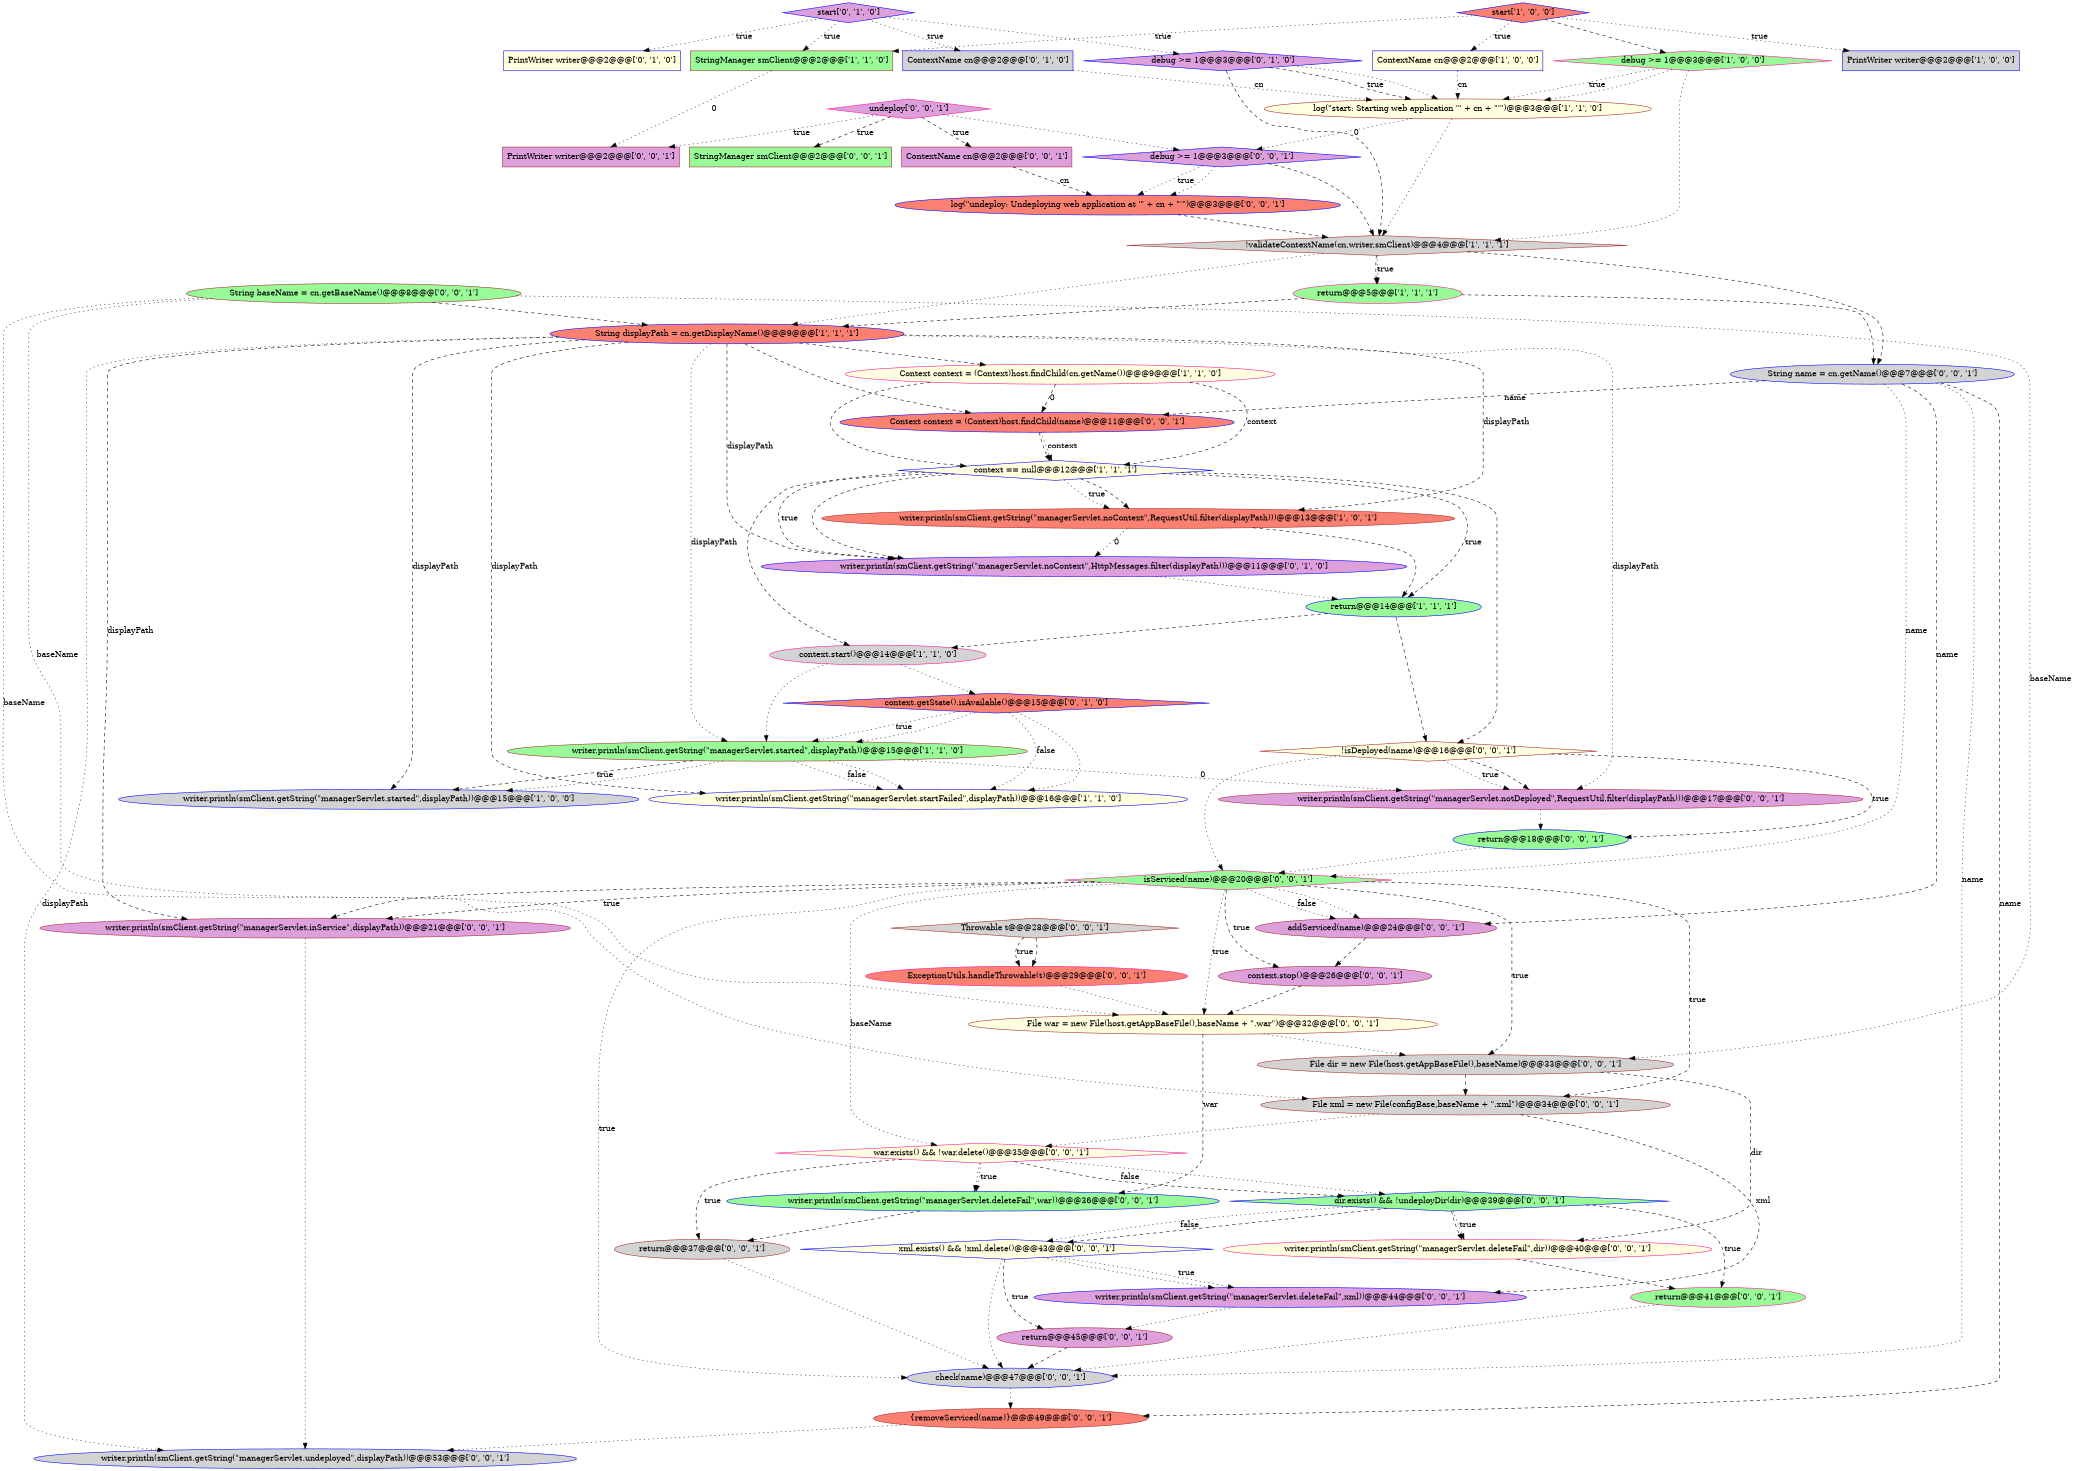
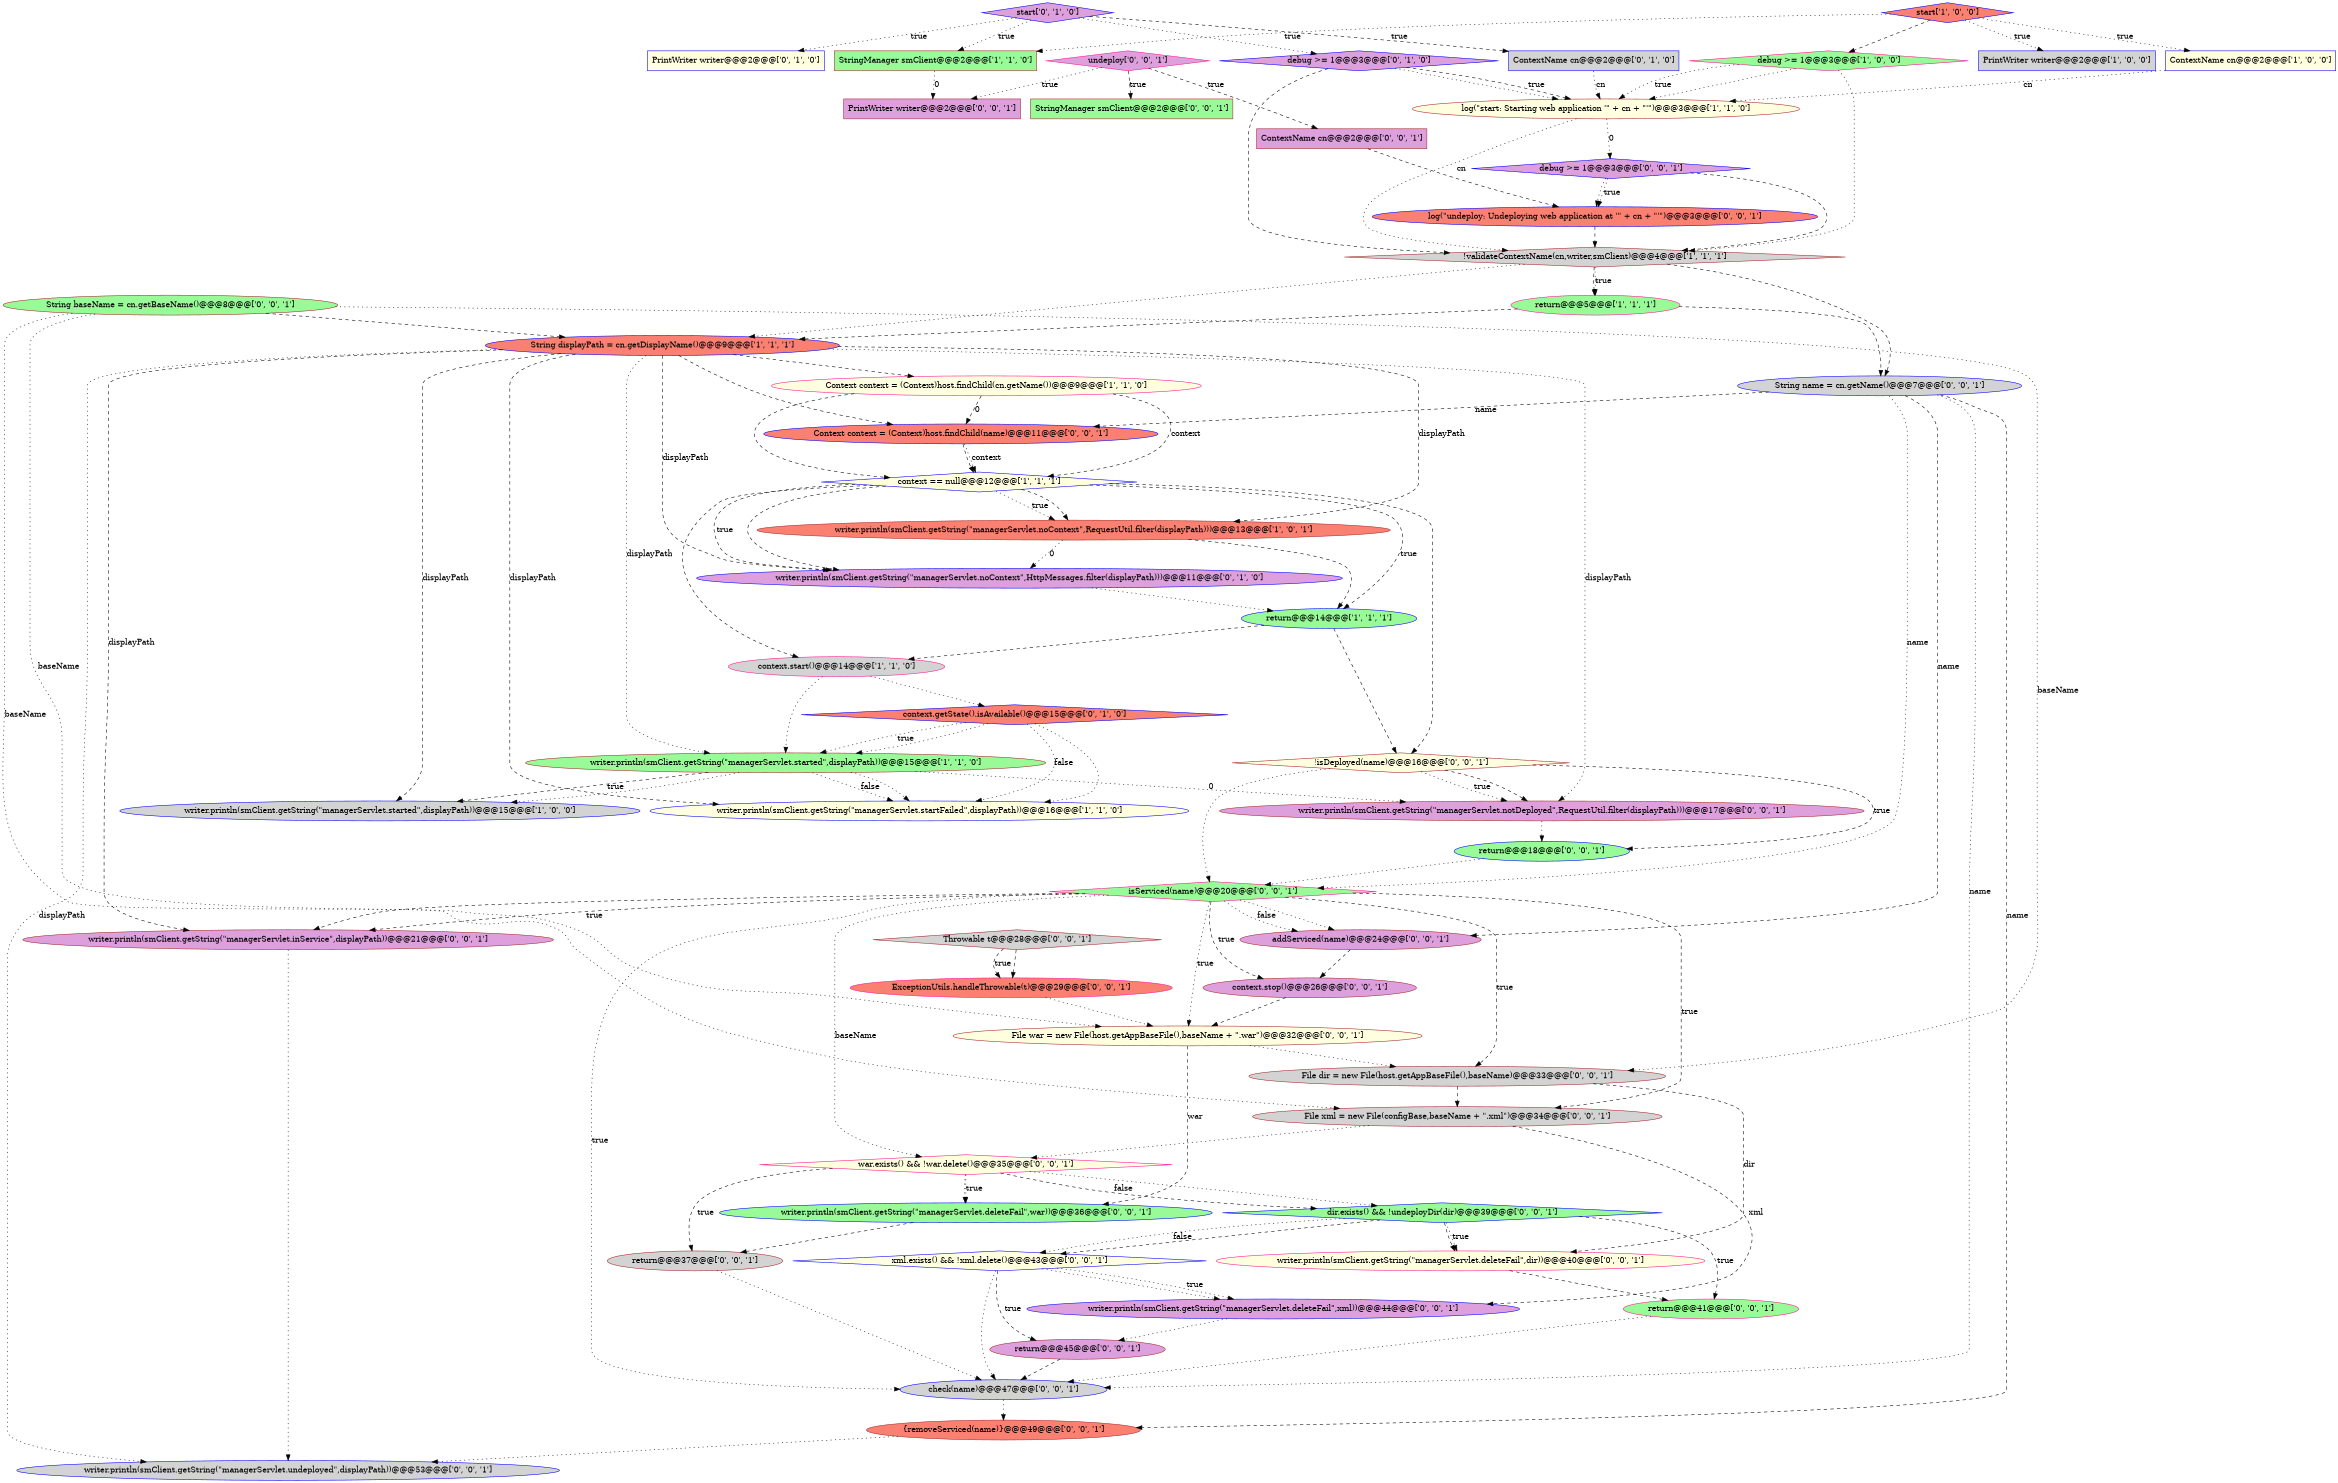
  digraph {
    fontname="DejaVu Serif"
    node [color=blue fillcolor=plum fontname="DejaVu Serif" shape=ellipse style=filled]
    edge [fontname="DejaVu Serif" style=dotted]
    n1 [fillcolor=salmon label="Context context = (Context)host.findChild(name)@@@11@@@['0', '0', '1']"]
    n2 [fillcolor=lightyellow label="context == null@@@12@@@['1', '1', '1']" shape=diamond]
    n3 [color=brown fillcolor=salmon label="writer.println(smClient.getString(\"managerServlet.noContext\",RequestUtil.filter(displayPath)))@@@13@@@['1', '0', '1']"]
    n4 [label="writer.println(smClient.getString(\"managerServlet.noContext\",HttpMessages.filter(displayPath)))@@@11@@@['0', '1', '0']"]
    n5 [color=deeppink fillcolor=lightgrey label="context.start()@@@14@@@['1', '1', '0']"]
    n6 [fillcolor=palegreen label="return@@@14@@@['1', '1', '1']"]
    n7 [color=brown fillcolor=lightyellow label="!isDeployed(name)@@@16@@@['0', '0', '1']" shape=diamond]
    n8 [color=brown label="context.stop()@@@26@@@['0', '0', '1']"]
    n9 [color=brown fillcolor=lightyellow label="File war = new File(host.getAppBaseFile(),baseName + \".war\")@@@32@@@['0', '0', '1']"]
    n10 [fillcolor=palegreen label="writer.println(smClient.getString(\"managerServlet.deleteFail\",war))@@@36@@@['0', '0', '1']"]
    n11 [color=brown fillcolor=lightgrey label="File dir = new File(host.getAppBaseFile(),baseName)@@@33@@@['0', '0', '1']"]
    n12 [fillcolor=salmon label="String displayPath = cn.getDisplayName()@@@9@@@['1', '1', '1']"]
    n13 [color=deeppink fillcolor=lightyellow label="Context context = (Context)host.findChild(cn.getName())@@@9@@@['1', '1', '0']"]
    n14 [color=brown label="writer.println(smClient.getString(\"managerServlet.inService\",displayPath))@@@21@@@['0', '0', '1']"]
    n15 [color=brown fillcolor=palegreen label="writer.println(smClient.getString(\"managerServlet.started\",displayPath))@@@15@@@['1', '1', '0']"]
    n16 [fillcolor=lightgrey label="writer.println(smClient.getString(\"managerServlet.undeployed\",displayPath))@@@53@@@['0', '0', '1']"]
    n17 [fillcolor=lightyellow label="writer.println(smClient.getString(\"managerServlet.startFailed\",displayPath))@@@16@@@['1', '1', '0']"]
    n18 [color=brown label="writer.println(smClient.getString(\"managerServlet.notDeployed\",RequestUtil.filter(displayPath)))@@@17@@@['0', '0', '1']"]
    n19 [fillcolor=lightgrey label="writer.println(smClient.getString(\"managerServlet.started\",displayPath))@@@15@@@['1', '0', '0']"]
    n20 [fillcolor=palegreen label="return@@@18@@@['0', '0', '1']"]
    n21 [color=brown fillcolor=lightyellow label="log(\"start: Starting web application '\" + cn + \"'\")@@@3@@@['1', '1', '0']"]
    n22 [label="debug >= 1@@@3@@@['0', '0', '1']" shape=diamond]
    n23 [color=brown fillcolor=lightgrey label="!validateContextName(cn,writer,smClient)@@@4@@@['1', '1', '1']" shape=diamond]
    n24 [fillcolor=salmon label="log(\"undeploy: Undeploying web application at '\" + cn + \"'\")@@@3@@@['0', '0', '1']"]
    n25 [color=deeppink fillcolor=palegreen label="return@@@5@@@['1', '1', '1']"]
    n26 [fillcolor=lightgrey label="String name = cn.getName()@@@7@@@['0', '0', '1']"]
    n27 [fillcolor=salmon label="context.getState().isAvailable()@@@15@@@['0', '1', '0']" shape=diamond]
    n28 [color=brown fillcolor=lightgrey label="return@@@37@@@['0', '0', '1']"]
    n29 [fillcolor=lightgrey label="check(name)@@@47@@@['0', '0', '1']"]
    n30 [color=brown fillcolor=salmon label="{removeServiced(name)}@@@49@@@['0', '0', '1']"]
    n31 [color=deeppink fillcolor=lightyellow label="writer.println(smClient.getString(\"managerServlet.deleteFail\",dir))@@@40@@@['0', '0', '1']"]
    n32 [color=brown fillcolor=lightgrey label="File xml = new File(configBase,baseName + \".xml\")@@@34@@@['0', '0', '1']"]
    n33 [color=deeppink fillcolor=palegreen label="isServiced(name)@@@20@@@['0', '0', '1']" shape=diamond]
    n34 [color=deeppink fillcolor=lightyellow label="war.exists() && !war.delete()@@@35@@@['0', '0', '1']" shape=diamond]
    n35 [color=brown label="addServiced(name)@@@24@@@['0', '0', '1']"]
    n36 [color=deeppink fillcolor=palegreen label="return@@@41@@@['0', '0', '1']"]
    n37 [label="start['0', '1', '0']" shape=diamond]
    n38 [color=brown fillcolor=palegreen label="StringManager smClient@@@2@@@['1', '1', '0']" shape=box]
    n39 [fillcolor=lightyellow label="PrintWriter writer@@@2@@@['0', '1', '0']" shape=box]
    n40 [fillcolor=lightgrey label="ContextName cn@@@2@@@['0', '1', '0']" shape=box]
    n41 [label="debug >= 1@@@3@@@['0', '1', '0']" shape=diamond]
    n42 [color=brown label="PrintWriter writer@@@2@@@['0', '0', '1']" shape=box]
    n43 [label="writer.println(smClient.getString(\"managerServlet.deleteFail\",xml))@@@44@@@['0', '0', '1']"]
    n44 [color=brown label="return@@@45@@@['0', '0', '1']"]
    n45 [fillcolor=lightgrey label="PrintWriter writer@@@2@@@['1', '0', '0']" shape=box]
    n46 [color=brown fillcolor=palegreen label="StringManager smClient@@@2@@@['0', '0', '1']" shape=box]
    n47 [color=deeppink label="undeploy['0', '0', '1']" shape=diamond]
    n48 [color=brown label="ContextName cn@@@2@@@['0', '0', '1']" shape=box]
    n49 [color=brown fillcolor=palegreen label="String baseName = cn.getBaseName()@@@8@@@['0', '0', '1']"]
    n50 [fillcolor=palegreen label="dir.exists() && !undeployDir(dir)@@@39@@@['0', '0', '1']" shape=diamond]
    n51 [fillcolor=lightyellow label="xml.exists() && !xml.delete()@@@43@@@['0', '0', '1']" shape=diamond]
    n52 [color=deeppink fillcolor=salmon label="ExceptionUtils.handleThrowable(t)@@@29@@@['0', '0', '1']"]
    n53 [fillcolor=lightyellow label="ContextName cn@@@2@@@['1', '0', '0']" shape=box]
    n54 [color=deeppink fillcolor=palegreen label="debug >= 1@@@3@@@['1', '0', '0']" shape=diamond]
    n55 [fillcolor=salmon label="start['1', '0', '0']" shape=diamond]
    n56 [color=brown fillcolor=lightgrey label="Throwable t@@@28@@@['0', '0', '1']" shape=diamond]
    n1 -> n2 [label=context]
    n1 -> n2 [style=dashed]
    n2 -> n3 [label=true]
    n2 -> n3 [style=dashed]
    n2 -> n4 [label=true style=dashed]
    n2 -> n4 [style=dashed]
    n2 -> n5 [style=dashed]
    n2 -> n6 [label=true style=dashed]
    n2 -> n7 [style=dashed]
    n3 -> n4 [label=0]
    n3 -> n6 [style=dashed]
    n4 -> n6
    n5 -> n15
    n5 -> n27
    n6 -> n5 [style=dashed]
    n6 -> n7 [style=dashed]
    n7 -> n18 [label=true]
    n7 -> n18 [style=dashed]
    n7 -> n20 [label=true style=dashed]
    n7 -> n33
    n8 -> n9 [style=dashed]
    n9 -> n10 [label=war style=dashed]
    n9 -> n11
    n10 -> n28 [style=dashed]
    n11 -> n31 [label=dir style=dashed]
    n11 -> n32 [style=dashed]
    n12 -> n1 [style=dashed]
    n12 -> n3 [label=displayPath style=dashed]
    n12 -> n4 [label=displayPath style=dashed]
    n12 -> n13 [style=dashed]
    n12 -> n14 [label=displayPath style=dashed]
    n12 -> n15 [label=displayPath]
    n12 -> n16 [label=displayPath]
    n12 -> n17 [label=displayPath style=dashed]
    n12 -> n18 [label=displayPath]
    n12 -> n19 [label=displayPath style=dashed]
    n13 -> n1 [label=0 style=dashed]
    n13 -> n2 [label=context style=dashed]
    n13 -> n2 [style=dashed]
    n14 -> n16
    n15 -> n17 [label=false]
    n15 -> n17
    n15 -> n18 [label=0]
    n15 -> n19 [label=true style=dashed]
    n15 -> n19
    n18 -> n20
    n20 -> n33
    n21 -> n22 [label=0]
    n21 -> n23
    n22 -> n23 [style=dashed]
    n22 -> n24 [label=true]
    n22 -> n24
    n23 -> n12
    n23 -> n25 [style=dashed]
    n23 -> n25 [label=true]
    n23 -> n26 [style=dashed]
    n24 -> n23 [style=dashed]
    n25 -> n12 [style=dashed]
    n25 -> n26 [style=dashed]
    n26 -> n1 [label=name style=dashed]
    n26 -> n29 [label=name]
    n26 -> n30 [label=name style=dashed]
    n26 -> n33 [label=name]
    n26 -> n35 [label=name style=dashed]
    n27 -> n15 [label=true]
    n27 -> n15
    n27 -> n17 [label=false]
    n27 -> n17
    n28 -> n29
    n29 -> n30
    n30 -> n16
    n31 -> n36 [style=dashed]
    n32 -> n34
    n32 -> n43 [label=xml style=dashed]
    n33 -> n8 [label=true style=dashed]
    n33 -> n9 [label=true]
    n33 -> n11 [label=true style=dashed]
    n33 -> n14 [style=dashed]
    n33 -> n14 [label=true style=dashed]
    n33 -> n29 [label=true]
    n33 -> n32 [label=true style=dashed]
    n33 -> n34 [label=baseName]
    n33 -> n35
    n33 -> n35 [label=false]
    n34 -> n10
    n34 -> n10 [label=true]
    n34 -> n28 [label=true style=dashed]
    n34 -> n50 [label=false style=dashed]
    n34 -> n50
    n35 -> n8 [style=dashed]
    n36 -> n29
    n37 -> n38 [label=true]
    n37 -> n39 [label=true]
-   n37 -> n40 [label=true]
+   n37 -> n40 [label=true style=dashed]
    n37 -> n41
    n38 -> n42 [label=0]
    n40 -> n21 [label=cn]
    n41 -> n21
    n41 -> n21 [label=true style=dashed]
    n41 -> n23 [style=dashed]
    n43 -> n44
    n44 -> n29 [style=dashed]
-   n47 -> n22
    n47 -> n42 [label=true]
    n47 -> n46 [label=true style=dashed]
    n47 -> n48 [label=true style=dashed]
    n48 -> n24 [label=cn style=dashed]
    n49 -> n9 [label=baseName]
    n49 -> n11 [label=baseName]
    n49 -> n12 [style=dashed]
    n49 -> n32 [label=baseName]
    n50 -> n31 [style=dashed]
    n50 -> n31 [label=true]
    n50 -> n36 [label=true style=dashed]
    n50 -> n51 [style=dashed]
    n50 -> n51 [label=false]
    n51 -> n29
    n51 -> n43
    n51 -> n43 [label=true]
    n51 -> n44 [label=true style=dashed]
    n52 -> n9
    n53 -> n21 [label=cn]
    n54 -> n21 [label=true]
    n54 -> n21
    n54 -> n23
    n55 -> n38 [label=true]
    n55 -> n45 [label=true]
    n55 -> n53 [label=true]
    n55 -> n54 [style=dashed]
    n56 -> n52 [style=dashed]
    n56 -> n52 [label=true style=dashed]
  }
